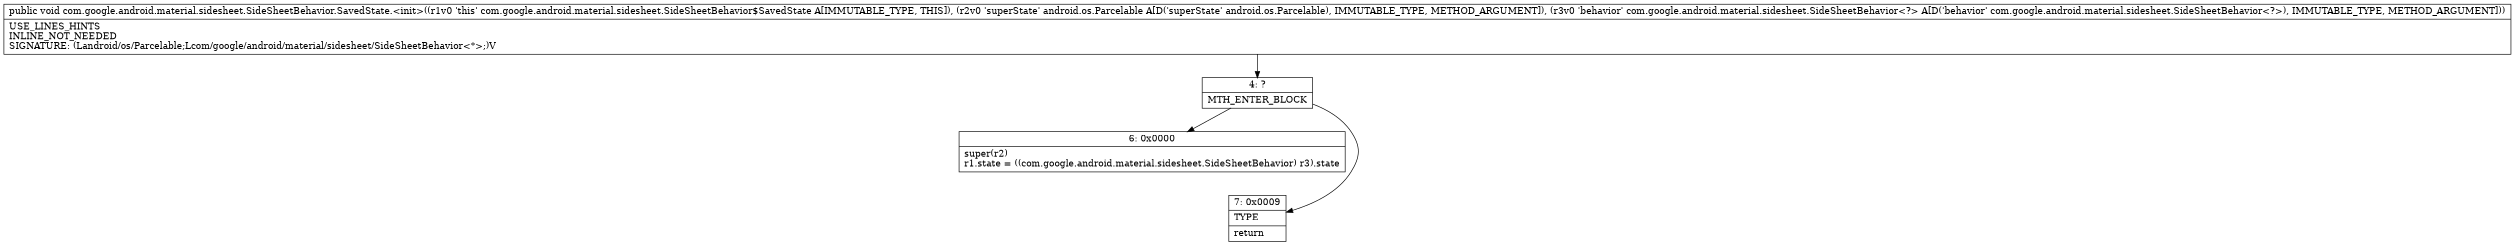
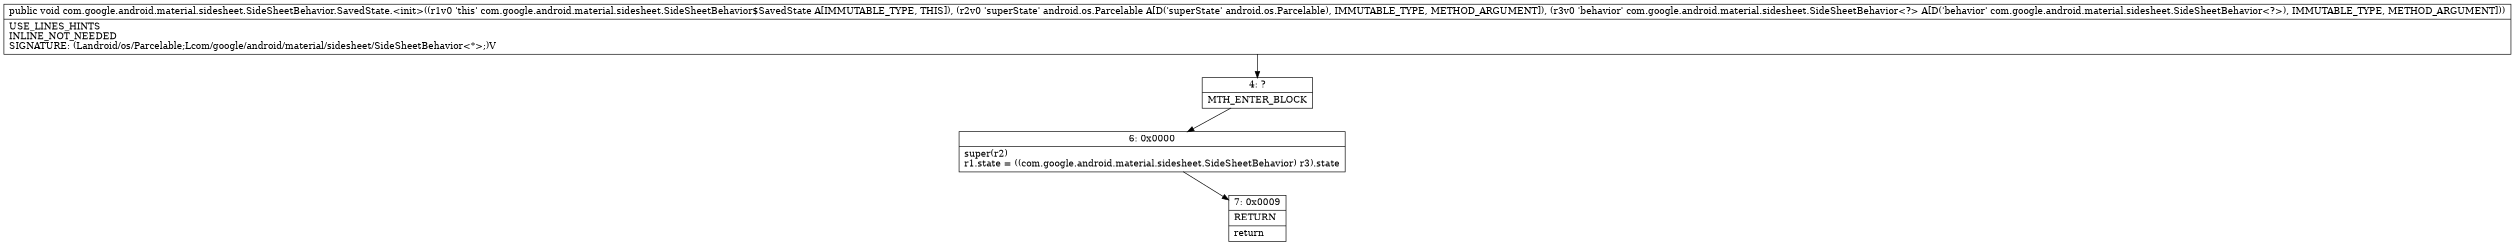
  digraph {
    node [shape=record]
    n1 [label="{4\:\ ?|MTH_ENTER_BLOCK\l}"]
    n2 [label="{6\:\ 0x0000|super(r2)\lr1.state = ((com.google.android.material.sidesheet.SideSheetBehavior) r3).state\l}"]
-   n3 [label="{7\:\ 0x0009|TYPE\l|return\l}"]
+   n3 [label="{7\:\ 0x0009|RETURN\l|return\l}"]
    n4 [label="{public void com.google.android.material.sidesheet.SideSheetBehavior.SavedState.\<init\>((r1v0 'this' com.google.android.material.sidesheet.SideSheetBehavior$SavedState A[IMMUTABLE_TYPE, THIS]), (r2v0 'superState' android.os.Parcelable A[D('superState' android.os.Parcelable), IMMUTABLE_TYPE, METHOD_ARGUMENT]), (r3v0 'behavior' com.google.android.material.sidesheet.SideSheetBehavior\<?\> A[D('behavior' com.google.android.material.sidesheet.SideSheetBehavior\<?\>), IMMUTABLE_TYPE, METHOD_ARGUMENT]))  | USE_LINES_HINTS\lINLINE_NOT_NEEDED\lSIGNATURE: (Landroid\/os\/Parcelable;Lcom\/google\/android\/material\/sidesheet\/SideSheetBehavior\<*\>;)V\l}"]
    n1 -> n2
-   n1 -> n3
+   n2 -> n3
    n4 -> n1
  }
